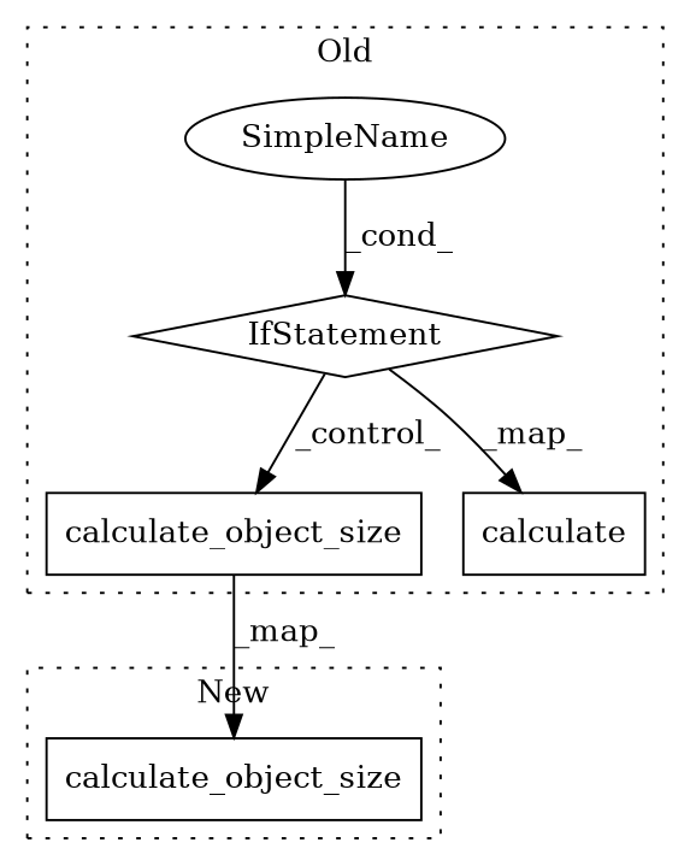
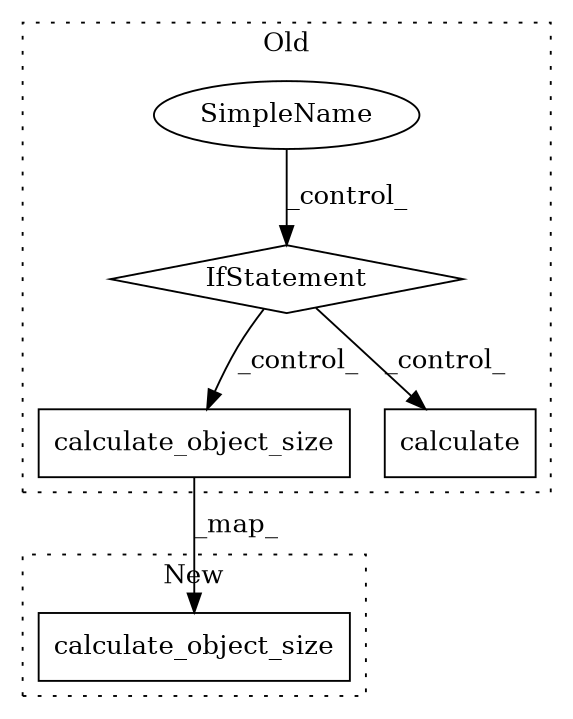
  digraph {
    node [a=32 l="22,1" shape=box]
    n1 [label=calculate_object_size s="3192,3226"]
    n2 [a=42 label=SimpleName shape=ellipse l=""]
    n3 [a=6 l=7 label=calculate s=3037]
    n4 [a=25 l="4,2" label=IfStatement s="2939,2966" shape=diamond]
    n5 [label=calculate_object_size s="3524,3558"]
    subgraph cluster_1 {
      label=Old
      style=dotted
      n1
      n2
      n3
      n4
    }
    subgraph cluster_2 {
      label=New
      style=dotted
      n5
    }
    n1 -> n5 [label=_map_]
-   n2 -> n4 [label=_cond_]
+   n2 -> n4 [label=_control_]
    n4 -> n1 [label=_control_]
-   n4 -> n3 [label=_map_]
+   n4 -> n3 [label=_control_]
  }
